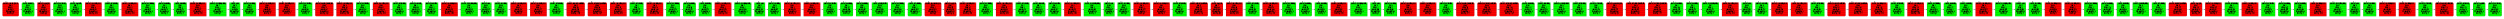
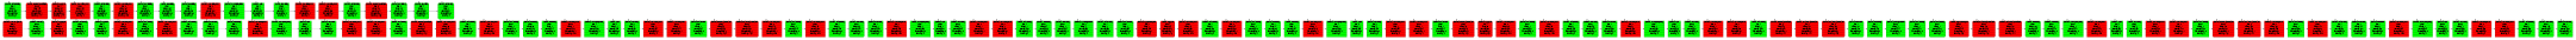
  digraph {
    rankdir=LR
    node [fillcolor=green shape=record style=" filled"]
    n1 [fillcolor=red label=" comand: MOV_R15_IMM | size: 2 | old_ip: -1 | new_ip: 0 | has imm_arg: 1 | imm_arg: 0 | " style="rounded, filled"]
    n2 [label=" comand: POP_R13 | size: 2 | old_ip: -1 | new_ip: 10 | has imm_arg: 0 | imm_arg: 0 | " style="rounded, filled"]
    n3 [fillcolor=red label=" comand: x86_CALL | size: 1 | old_ip: 0 | new_ip: 12 | has imm_arg: 1 | imm_arg: 3 | "]
    n4 [label=" comand: PUSH_R13 | size: 2 | old_ip: 5 | new_ip: 17 | has imm_arg: 0 | imm_arg: 0 | " style="rounded, filled"]
    n5 [label=" comand: x86_RET | size: 1 | old_ip: -1 | new_ip: 19 | has imm_arg: 0 | imm_arg: 0 | " style="rounded, filled"]
    n6 [fillcolor=red label=" comand: MOV_REG_IMM | size: 2 | old_ip: 6 | new_ip: 20 | has imm_arg: 1 | imm_arg: 1000 | "]
    n7 [label=" comand: PUSH_REG | size: 1 | old_ip: -1 | new_ip: 30 | has imm_arg: 0 | imm_arg: 0 | "]
    n8 [fillcolor=red label=" comand: MOV_REG_IMM | size: 2 | old_ip: 11 | new_ip: 31 | has imm_arg: 1 | imm_arg: 1000 | "]
    n9 [label=" comand: PUSH_REG | size: 1 | old_ip: -1 | new_ip: 41 | has imm_arg: 0 | imm_arg: 0 | "]
    n10 [label=" comand: POP_REG | size: 1 | old_ip: 16 | new_ip: 42 | has imm_arg: 0 | imm_arg: 0 | " style="rounded, filled"]
    n11 [label=" comand: POP_REG | size: 1 | old_ip: -1 | new_ip: 43 | has imm_arg: 0 | imm_arg: 0 | "]
    n12 [fillcolor=red label=" comand: MOV_REG_IMM | size: 2 | old_ip: -1 | new_ip: 44 | has imm_arg: 1 | imm_arg: 1000 | "]
    n13 [label=" comand: IMUL_REG_REG | size: 4 | old_ip: -1 | new_ip: 54 | has imm_arg: 0 | imm_arg: 0 | "]
    n14 [label=" comand: CQO | size: 2 | old_ip: -1 | new_ip: 58 | has imm_arg: 0 | imm_arg: 0 | "]
    n15 [label=" comand: IDIV_REG | size: 3 | old_ip: -1 | new_ip: 60 | has imm_arg: 0 | imm_arg: 0 | "]
    n16 [fillcolor=red label=" comand: MOV_REG_IMM | size: 2 | old_ip: -1 | new_ip: 63 | has imm_arg: 1 | imm_arg: 0 | "]
    n17 [fillcolor=red label=" comand: MOV_REG_IMM | size: 2 | old_ip: -1 | new_ip: 73 | has imm_arg: 1 | imm_arg: 0 | "]
    n18 [label=" comand: PUSH_REG | size: 1 | old_ip: -1 | new_ip: 83 | has imm_arg: 0 | imm_arg: 0 | "]
    n19 [fillcolor=red label=" comand: POP_R15_OFFSET | size: 3 | old_ip: 17 | new_ip: 84 | has imm_arg: 1 | imm_arg: 1161 | " style="rounded, filled"]
    n20 [fillcolor=red label=" comand: MOV_REG_IMM | size: 2 | old_ip: 22 | new_ip: 91 | has imm_arg: 1 | imm_arg: 7000 | "]
    n21 [label=" comand: PUSH_REG | size: 1 | old_ip: -1 | new_ip: 101 | has imm_arg: 0 | imm_arg: 0 | "]
    n22 [fillcolor=red label=" comand: MOV_REG_IMM | size: 2 | old_ip: 27 | new_ip: 102 | has imm_arg: 1 | imm_arg: 1000 | "]
    n23 [label=" comand: PUSH_REG | size: 1 | old_ip: -1 | new_ip: 112 | has imm_arg: 0 | imm_arg: 0 | "]
    n24 [label=" comand: POP_REG | size: 1 | old_ip: 32 | new_ip: 113 | has imm_arg: 0 | imm_arg: 0 | " style="rounded, filled"]
    n25 [label=" comand: POP_REG | size: 1 | old_ip: -1 | new_ip: 114 | has imm_arg: 0 | imm_arg: 0 | "]
    n26 [fillcolor=red label=" comand: MOV_REG_IMM | size: 2 | old_ip: -1 | new_ip: 115 | has imm_arg: 1 | imm_arg: 1000 | "]
    n27 [label=" comand: IMUL_REG_REG | size: 4 | old_ip: -1 | new_ip: 125 | has imm_arg: 0 | imm_arg: 0 | "]
    n28 [label=" comand: CQO | size: 2 | old_ip: -1 | new_ip: 129 | has imm_arg: 0 | imm_arg: 0 | "]
    n29 [label=" comand: IDIV_REG | size: 3 | old_ip: -1 | new_ip: 131 | has imm_arg: 0 | imm_arg: 0 | "]
    n30 [fillcolor=red label=" comand: MOV_REG_IMM | size: 2 | old_ip: -1 | new_ip: 134 | has imm_arg: 1 | imm_arg: 0 | "]
    n31 [fillcolor=red label=" comand: MOV_REG_IMM | size: 2 | old_ip: -1 | new_ip: 144 | has imm_arg: 1 | imm_arg: 0 | "]
    n32 [label=" comand: PUSH_REG | size: 1 | old_ip: -1 | new_ip: 154 | has imm_arg: 0 | imm_arg: 0 | "]
    n33 [fillcolor=red label=" comand: POP_R15_OFFSET | size: 3 | old_ip: 33 | new_ip: 155 | has imm_arg: 1 | imm_arg: 1169 | " style="rounded, filled"]
    n34 [fillcolor=red label=" comand: PUSH_R15_OFFSET | size: 3 | old_ip: 38 | new_ip: 162 | has imm_arg: 1 | imm_arg: 1169 | " style="rounded, filled"]
    n35 [fillcolor=red label=" comand: MOV_REG_IMM | size: 2 | old_ip: 43 | new_ip: 169 | has imm_arg: 1 | imm_arg: 2000 | "]
    n36 [label=" comand: PUSH_REG | size: 1 | old_ip: -1 | new_ip: 179 | has imm_arg: 0 | imm_arg: 0 | "]
    n37 [fillcolor=red label=" comand: MOV_REG_IMM | size: 2 | old_ip: 48 | new_ip: 180 | has imm_arg: 1 | imm_arg: 1000 | "]
    n38 [label=" comand: PUSH_REG | size: 1 | old_ip: -1 | new_ip: 190 | has imm_arg: 0 | imm_arg: 0 | "]
    n39 [label=" comand: POP_REG | size: 1 | old_ip: 53 | new_ip: 191 | has imm_arg: 0 | imm_arg: 0 | " style="rounded, filled"]
    n40 [label=" comand: POP_REG | size: 1 | old_ip: -1 | new_ip: 192 | has imm_arg: 0 | imm_arg: 0 | "]
    n41 [fillcolor=red label=" comand: MOV_REG_IMM | size: 2 | old_ip: -1 | new_ip: 193 | has imm_arg: 1 | imm_arg: 1000 | "]
    n42 [label=" comand: IMUL_REG_REG | size: 4 | old_ip: -1 | new_ip: 203 | has imm_arg: 0 | imm_arg: 0 | "]
    n43 [label=" comand: CQO | size: 2 | old_ip: -1 | new_ip: 207 | has imm_arg: 0 | imm_arg: 0 | "]
    n44 [label=" comand: IDIV_REG | size: 3 | old_ip: -1 | new_ip: 209 | has imm_arg: 0 | imm_arg: 0 | "]
    n45 [fillcolor=red label=" comand: MOV_REG_IMM | size: 2 | old_ip: -1 | new_ip: 212 | has imm_arg: 1 | imm_arg: 0 | "]
    n46 [fillcolor=red label=" comand: MOV_REG_IMM | size: 2 | old_ip: -1 | new_ip: 222 | has imm_arg: 1 | imm_arg: 0 | "]
    n47 [label=" comand: PUSH_REG | size: 1 | old_ip: -1 | new_ip: 232 | has imm_arg: 0 | imm_arg: 0 | "]
    n48 [label=" comand: POP_REG | size: 1 | old_ip: 54 | new_ip: 233 | has imm_arg: 0 | imm_arg: 0 | " style="rounded, filled"]
    n49 [label=" comand: POP_REG | size: 1 | old_ip: -1 | new_ip: 234 | has imm_arg: 0 | imm_arg: 0 | "]
    n50 [label=" comand: CMP_RAX_RBX | size: 3 | old_ip: -1 | new_ip: 235 | has imm_arg: 0 | imm_arg: 0 | "]
    n51 [label=" comand: PUSH_REG | size: 1 | old_ip: -1 | new_ip: 238 | has imm_arg: 0 | imm_arg: 0 | "]
    n52 [label=" comand: PUSH_REG | size: 1 | old_ip: -1 | new_ip: 239 | has imm_arg: 0 | imm_arg: 0 | " style="rounded, filled"]
    n53 [fillcolor=red label=" comand: x86_COND_JMP | size: 2 | old_ip: -1 | new_ip: 240 | has imm_arg: 1 | imm_arg: 5 | " style="rounded, filled"]
    n54 [fillcolor=red label=" comand: x86_JMP | size: 1 | old_ip: 59 | new_ip: 246 | has imm_arg: 1 | imm_arg: 76 | " style="rounded, filled"]
    n55 [fillcolor=red label=" comand: MOV_REG_IMM | size: 2 | old_ip: 64 | new_ip: 251 | has imm_arg: 1 | imm_arg: 1000 | "]
    n56 [label=" comand: PUSH_REG | size: 1 | old_ip: -1 | new_ip: 261 | has imm_arg: 0 | imm_arg: 0 | "]
    n57 [fillcolor=red label=" comand: MOV_REG_IMM | size: 2 | old_ip: 69 | new_ip: 262 | has imm_arg: 1 | imm_arg: 1000 | "]
    n58 [label=" comand: PUSH_REG | size: 1 | old_ip: -1 | new_ip: 272 | has imm_arg: 0 | imm_arg: 0 | "]
    n59 [label=" comand: POP_REG | size: 1 | old_ip: 74 | new_ip: 273 | has imm_arg: 0 | imm_arg: 0 | " style="rounded, filled"]
    n60 [label=" comand: POP_REG | size: 1 | old_ip: -1 | new_ip: 274 | has imm_arg: 0 | imm_arg: 0 | "]
    n61 [fillcolor=red label=" comand: MOV_REG_IMM | size: 2 | old_ip: -1 | new_ip: 275 | has imm_arg: 1 | imm_arg: 1000 | "]
    n62 [label=" comand: IMUL_REG_REG | size: 4 | old_ip: -1 | new_ip: 285 | has imm_arg: 0 | imm_arg: 0 | "]
    n63 [label=" comand: CQO | size: 2 | old_ip: -1 | new_ip: 289 | has imm_arg: 0 | imm_arg: 0 | "]
    n64 [label=" comand: IDIV_REG | size: 3 | old_ip: -1 | new_ip: 291 | has imm_arg: 0 | imm_arg: 0 | "]
    n65 [fillcolor=red label=" comand: MOV_REG_IMM | size: 2 | old_ip: -1 | new_ip: 294 | has imm_arg: 1 | imm_arg: 0 | "]
    n66 [fillcolor=red label=" comand: MOV_REG_IMM | size: 2 | old_ip: -1 | new_ip: 304 | has imm_arg: 1 | imm_arg: 0 | "]
    n67 [label=" comand: PUSH_REG | size: 1 | old_ip: -1 | new_ip: 314 | has imm_arg: 0 | imm_arg: 0 | "]
    n68 [fillcolor=red label=" comand: POP_R15_OFFSET | size: 3 | old_ip: 75 | new_ip: 315 | has imm_arg: 1 | imm_arg: 1161 | " style="rounded, filled"]
    n69 [fillcolor=red label=" comand: x86_JMP | size: 1 | old_ip: 80 | new_ip: 322 | has imm_arg: 1 | imm_arg: 250 | " style="rounded, filled"]
    n70 [fillcolor=red label=" comand: MOV_REG_IMM | size: 2 | old_ip: 85 | new_ip: 327 | has imm_arg: 1 | imm_arg: 1000 | "]
    n71 [label=" comand: PUSH_REG | size: 1 | old_ip: -1 | new_ip: 337 | has imm_arg: 0 | imm_arg: 0 | "]
    n72 [fillcolor=red label=" comand: MOV_REG_IMM | size: 2 | old_ip: 90 | new_ip: 338 | has imm_arg: 1 | imm_arg: 1000 | "]
    n73 [label=" comand: PUSH_REG | size: 1 | old_ip: -1 | new_ip: 348 | has imm_arg: 0 | imm_arg: 0 | "]
    n74 [label=" comand: POP_REG | size: 1 | old_ip: 95 | new_ip: 349 | has imm_arg: 0 | imm_arg: 0 | " style="rounded, filled"]
    n75 [label=" comand: POP_REG | size: 1 | old_ip: -1 | new_ip: 350 | has imm_arg: 0 | imm_arg: 0 | "]
    n76 [fillcolor=red label=" comand: MOV_REG_IMM | size: 2 | old_ip: -1 | new_ip: 351 | has imm_arg: 1 | imm_arg: 1000 | "]
    n77 [label=" comand: IMUL_REG_REG | size: 4 | old_ip: -1 | new_ip: 361 | has imm_arg: 0 | imm_arg: 0 | "]
    n78 [label=" comand: CQO | size: 2 | old_ip: -1 | new_ip: 365 | has imm_arg: 0 | imm_arg: 0 | "]
    n79 [label=" comand: IDIV_REG | size: 3 | old_ip: -1 | new_ip: 367 | has imm_arg: 0 | imm_arg: 0 | "]
    n80 [fillcolor=red label=" comand: MOV_REG_IMM | size: 2 | old_ip: -1 | new_ip: 370 | has imm_arg: 1 | imm_arg: 0 | "]
    n81 [fillcolor=red label=" comand: MOV_REG_IMM | size: 2 | old_ip: -1 | new_ip: 380 | has imm_arg: 1 | imm_arg: 0 | "]
    n82 [label=" comand: PUSH_REG | size: 1 | old_ip: -1 | new_ip: 390 | has imm_arg: 0 | imm_arg: 0 | "]
    n83 [fillcolor=red label=" comand: POP_R15_OFFSET | size: 3 | old_ip: 96 | new_ip: 391 | has imm_arg: 1 | imm_arg: 1177 | " style="rounded, filled"]
    n84 [fillcolor=red label=" comand: PUSH_R15_OFFSET | size: 3 | old_ip: 101 | new_ip: 398 | has imm_arg: 1 | imm_arg: 1177 | " style="rounded, filled"]
    n85 [fillcolor=red label=" comand: PUSH_R15_OFFSET | size: 3 | old_ip: 106 | new_ip: 405 | has imm_arg: 1 | imm_arg: 1169 | " style="rounded, filled"]
    n86 [label=" comand: POP_REG | size: 1 | old_ip: 111 | new_ip: 412 | has imm_arg: 0 | imm_arg: 0 | " style="rounded, filled"]
    n87 [label=" comand: POP_REG | size: 1 | old_ip: -1 | new_ip: 413 | has imm_arg: 0 | imm_arg: 0 | "]
    n88 [label=" comand: CMP_RAX_RBX | size: 3 | old_ip: -1 | new_ip: 414 | has imm_arg: 0 | imm_arg: 0 | "]
    n89 [label=" comand: PUSH_REG | size: 1 | old_ip: -1 | new_ip: 417 | has imm_arg: 0 | imm_arg: 0 | "]
    n90 [label=" comand: PUSH_REG | size: 1 | old_ip: -1 | new_ip: 418 | has imm_arg: 0 | imm_arg: 0 | " style="rounded, filled"]
    n91 [fillcolor=red label=" comand: x86_COND_JMP | size: 2 | old_ip: -1 | new_ip: 419 | has imm_arg: 1 | imm_arg: 152 | " style="rounded, filled"]
    n92 [fillcolor=red label=" comand: PUSH_R15_OFFSET | size: 3 | old_ip: 116 | new_ip: 425 | has imm_arg: 1 | imm_arg: 1161 | " style="rounded, filled"]
    n93 [fillcolor=red label=" comand: PUSH_R15_OFFSET | size: 3 | old_ip: 121 | new_ip: 432 | has imm_arg: 1 | imm_arg: 1177 | " style="rounded, filled"]
    n94 [label=" comand: POP_REG | size: 1 | old_ip: 126 | new_ip: 439 | has imm_arg: 0 | imm_arg: 0 | " style="rounded, filled"]
    n95 [label=" comand: POP_REG | size: 1 | old_ip: -1 | new_ip: 440 | has imm_arg: 0 | imm_arg: 0 | "]
    n96 [label=" comand: IMUL_REG_REG | size: 4 | old_ip: -1 | new_ip: 441 | has imm_arg: 0 | imm_arg: 0 | "]
    n97 [fillcolor=red label=" comand: MOV_REG_IMM | size: 2 | old_ip: -1 | new_ip: 445 | has imm_arg: 1 | imm_arg: 1000 | "]
    n98 [label=" comand: CQO | size: 2 | old_ip: -1 | new_ip: 455 | has imm_arg: 0 | imm_arg: 0 | "]
    n99 [label=" comand: IDIV_REG | size: 3 | old_ip: -1 | new_ip: 457 | has imm_arg: 0 | imm_arg: 0 | "]
    n100 [fillcolor=red label=" comand: MOV_REG_IMM | size: 2 | old_ip: -1 | new_ip: 460 | has imm_arg: 1 | imm_arg: 0 | "]
    n101 [fillcolor=red label=" comand: MOV_REG_IMM | size: 2 | old_ip: -1 | new_ip: 470 | has imm_arg: 1 | imm_arg: 0 | "]
    n102 [label=" comand: PUSH_REG | size: 1 | old_ip: -1 | new_ip: 480 | has imm_arg: 0 | imm_arg: 0 | "]
    n103 [fillcolor=red label=" comand: POP_R15_OFFSET | size: 3 | old_ip: 127 | new_ip: 481 | has imm_arg: 1 | imm_arg: 1161 | " style="rounded, filled"]
    n104 [fillcolor=red label=" comand: PUSH_R15_OFFSET | size: 3 | old_ip: 132 | new_ip: 488 | has imm_arg: 1 | imm_arg: 1177 | " style="rounded, filled"]
    n105 [fillcolor=red label=" comand: MOV_REG_IMM | size: 2 | old_ip: 137 | new_ip: 495 | has imm_arg: 1 | imm_arg: 1000 | "]
    n106 [label=" comand: PUSH_REG | size: 1 | old_ip: -1 | new_ip: 505 | has imm_arg: 0 | imm_arg: 0 | "]
    n107 [fillcolor=red label=" comand: MOV_REG_IMM | size: 2 | old_ip: 142 | new_ip: 506 | has imm_arg: 1 | imm_arg: 1000 | "]
    n108 [label=" comand: PUSH_REG | size: 1 | old_ip: -1 | new_ip: 516 | has imm_arg: 0 | imm_arg: 0 | "]
    n109 [label=" comand: POP_REG | size: 1 | old_ip: 147 | new_ip: 517 | has imm_arg: 0 | imm_arg: 0 | " style="rounded, filled"]
    n110 [label=" comand: POP_REG | size: 1 | old_ip: -1 | new_ip: 518 | has imm_arg: 0 | imm_arg: 0 | "]
    n111 [fillcolor=red label=" comand: MOV_REG_IMM | size: 2 | old_ip: -1 | new_ip: 519 | has imm_arg: 1 | imm_arg: 1000 | "]
    n112 [label=" comand: IMUL_REG_REG | size: 4 | old_ip: -1 | new_ip: 529 | has imm_arg: 0 | imm_arg: 0 | "]
    n113 [label=" comand: CQO | size: 2 | old_ip: -1 | new_ip: 533 | has imm_arg: 0 | imm_arg: 0 | "]
    n114 [label=" comand: IDIV_REG | size: 3 | old_ip: -1 | new_ip: 535 | has imm_arg: 0 | imm_arg: 0 | "]
    n115 [fillcolor=red label=" comand: MOV_REG_IMM | size: 2 | old_ip: -1 | new_ip: 538 | has imm_arg: 1 | imm_arg: 0 | "]
    n116 [fillcolor=red label=" comand: MOV_REG_IMM | size: 2 | old_ip: -1 | new_ip: 548 | has imm_arg: 1 | imm_arg: 0 | "]
    n117 [label=" comand: PUSH_REG | size: 1 | old_ip: -1 | new_ip: 558 | has imm_arg: 0 | imm_arg: 0 | "]
    n118 [label=" comand: POP_REG | size: 1 | old_ip: 148 | new_ip: 559 | has imm_arg: 0 | imm_arg: 0 | " style="rounded, filled"]
    n119 [label=" comand: POP_REG | size: 1 | old_ip: -1 | new_ip: 560 | has imm_arg: 0 | imm_arg: 0 | "]
-   n120 [label=" comand: ADD_REG_REG | size: 3 | old_ip: -1 | new_ip: 561 | has imm_arg: 0 | imm_arg: 0 | "]
    n121 [label=" comand: PUSH_REG | size: 1 | old_ip: -1 | new_ip: 564 | has imm_arg: 0 | imm_arg: 0 | "]
    n122 [fillcolor=red label=" comand: POP_R15_OFFSET | size: 3 | old_ip: 149 | new_ip: 565 | has imm_arg: 1 | imm_arg: 1177 | " style="rounded, filled"]
    n123 [fillcolor=red label=" comand: x86_JMP | size: 1 | old_ip: 154 | new_ip: 572 | has imm_arg: 1 | imm_arg: -179 | " style="rounded, filled"]
    n124 [fillcolor=red label=" comand: MOV_REG_IMM | size: 2 | old_ip: 159 | new_ip: 577 | has imm_arg: 1 | imm_arg: 0 | "]
    n125 [label=" comand: PUSH_REG | size: 1 | old_ip: -1 | new_ip: 587 | has imm_arg: 0 | imm_arg: 0 | "]
    n126 [fillcolor=red label=" comand: MOV_REG_IMM | size: 2 | old_ip: 164 | new_ip: 588 | has imm_arg: 1 | imm_arg: 1000 | "]
    n127 [label=" comand: PUSH_REG | size: 1 | old_ip: -1 | new_ip: 598 | has imm_arg: 0 | imm_arg: 0 | "]
    n128 [label=" comand: POP_REG | size: 1 | old_ip: 169 | new_ip: 599 | has imm_arg: 0 | imm_arg: 0 | " style="rounded, filled"]
    n129 [label=" comand: POP_REG | size: 1 | old_ip: -1 | new_ip: 600 | has imm_arg: 0 | imm_arg: 0 | "]
    n130 [fillcolor=red label=" comand: MOV_REG_IMM | size: 2 | old_ip: -1 | new_ip: 601 | has imm_arg: 1 | imm_arg: 1000 | "]
    n131 [label=" comand: IMUL_REG_REG | size: 4 | old_ip: -1 | new_ip: 611 | has imm_arg: 0 | imm_arg: 0 | "]
    n132 [label=" comand: CQO | size: 2 | old_ip: -1 | new_ip: 615 | has imm_arg: 0 | imm_arg: 0 | "]
    n133 [label=" comand: IDIV_REG | size: 3 | old_ip: -1 | new_ip: 617 | has imm_arg: 0 | imm_arg: 0 | "]
    n134 [fillcolor=red label=" comand: MOV_REG_IMM | size: 2 | old_ip: -1 | new_ip: 620 | has imm_arg: 1 | imm_arg: 0 | "]
    n135 [fillcolor=red label=" comand: MOV_REG_IMM | size: 2 | old_ip: -1 | new_ip: 630 | has imm_arg: 1 | imm_arg: 0 | "]
    n136 [label=" comand: PUSH_REG | size: 1 | old_ip: -1 | new_ip: 640 | has imm_arg: 0 | imm_arg: 0 | "]
    n137 [fillcolor=red label=" comand: POP_R15_OFFSET | size: 3 | old_ip: 170 | new_ip: 641 | has imm_arg: 1 | imm_arg: 1185 | " style="rounded, filled"]
    n138 [label=" comand: PUSH_R13 | size: 2 | old_ip: 175 | new_ip: 648 | has imm_arg: 0 | imm_arg: 0 | " style="rounded, filled"]
    n139 [label=" comand: x86_RET | size: 1 | old_ip: -1 | new_ip: 650 | has imm_arg: 0 | imm_arg: 0 | " style="rounded, filled"]
    n140 [label=" comand: PUSH_R13 | size: 2 | old_ip: -1 | new_ip: 651 | has imm_arg: 0 | imm_arg: 0 | " style="rounded, filled"]
    n1 -> n2
    n2 -> n3
    n3 -> n4
    n4 -> n5
    n5 -> n6
    n6 -> n7
    n7 -> n8
    n8 -> n9
    n9 -> n10
    n10 -> n11
    n11 -> n12
    n12 -> n13
    n13 -> n14
    n14 -> n15
    n15 -> n16
    n16 -> n17
    n17 -> n18
    n18 -> n19
    n19 -> n20
    n20 -> n21
    n21 -> n22
    n22 -> n23
    n23 -> n24
    n24 -> n25
    n25 -> n26
    n26 -> n27
    n27 -> n28
    n28 -> n29
    n29 -> n30
    n30 -> n31
    n31 -> n32
    n32 -> n33
    n33 -> n34
    n34 -> n35
    n35 -> n36
    n36 -> n37
    n37 -> n38
    n38 -> n39
    n39 -> n40
    n40 -> n41
    n41 -> n42
    n42 -> n43
    n43 -> n44
    n44 -> n45
    n45 -> n46
    n46 -> n47
    n47 -> n48
    n48 -> n49
    n49 -> n50
    n50 -> n51
    n51 -> n52
    n52 -> n53
    n53 -> n54
    n54 -> n55
    n55 -> n56
    n56 -> n57
    n57 -> n58
    n58 -> n59
    n59 -> n60
    n60 -> n61
    n61 -> n62
    n62 -> n63
    n63 -> n64
    n64 -> n65
    n65 -> n66
    n66 -> n67
    n67 -> n68
    n68 -> n69
    n69 -> n70
    n70 -> n71
    n71 -> n72
    n72 -> n73
    n73 -> n74
    n74 -> n75
    n75 -> n76
    n76 -> n77
    n77 -> n78
    n78 -> n79
    n79 -> n80
    n80 -> n81
    n81 -> n82
    n82 -> n83
    n83 -> n84
    n84 -> n85
    n85 -> n86
    n86 -> n87
    n87 -> n88
    n88 -> n89
    n89 -> n90
    n90 -> n91
    n91 -> n92
    n92 -> n93
    n93 -> n94
    n94 -> n95
    n95 -> n96
    n96 -> n97
    n97 -> n98
    n98 -> n99
    n99 -> n100
    n100 -> n101
    n101 -> n102
    n102 -> n103
    n103 -> n104
    n104 -> n105
    n105 -> n106
    n106 -> n107
    n107 -> n108
    n108 -> n109
    n109 -> n110
    n110 -> n111
    n111 -> n112
    n112 -> n113
    n113 -> n114
    n114 -> n115
    n115 -> n116
    n116 -> n117
    n117 -> n118
    n118 -> n119
-   n119 -> n120
-   n120 -> n121
    n121 -> n122
    n122 -> n123
    n123 -> n124
    n124 -> n125
    n125 -> n126
    n126 -> n127
    n127 -> n128
    n128 -> n129
    n129 -> n130
    n130 -> n131
    n131 -> n132
    n132 -> n133
    n133 -> n134
    n134 -> n135
    n135 -> n136
    n136 -> n137
    n137 -> n138
    n138 -> n139
    n139 -> n140
  }
